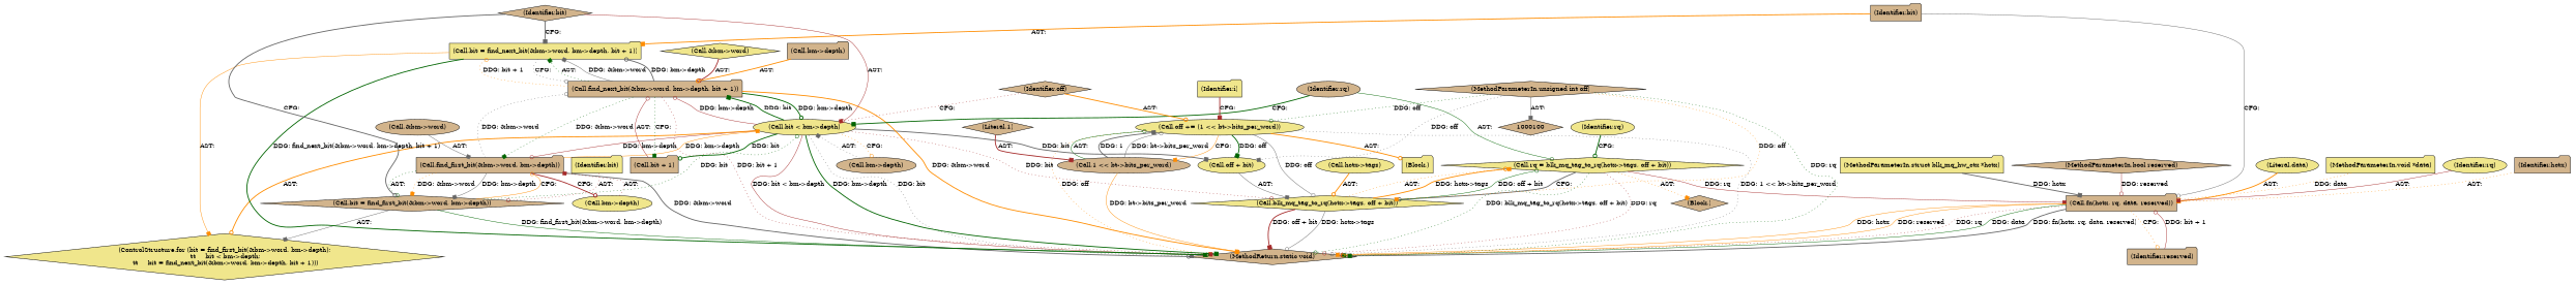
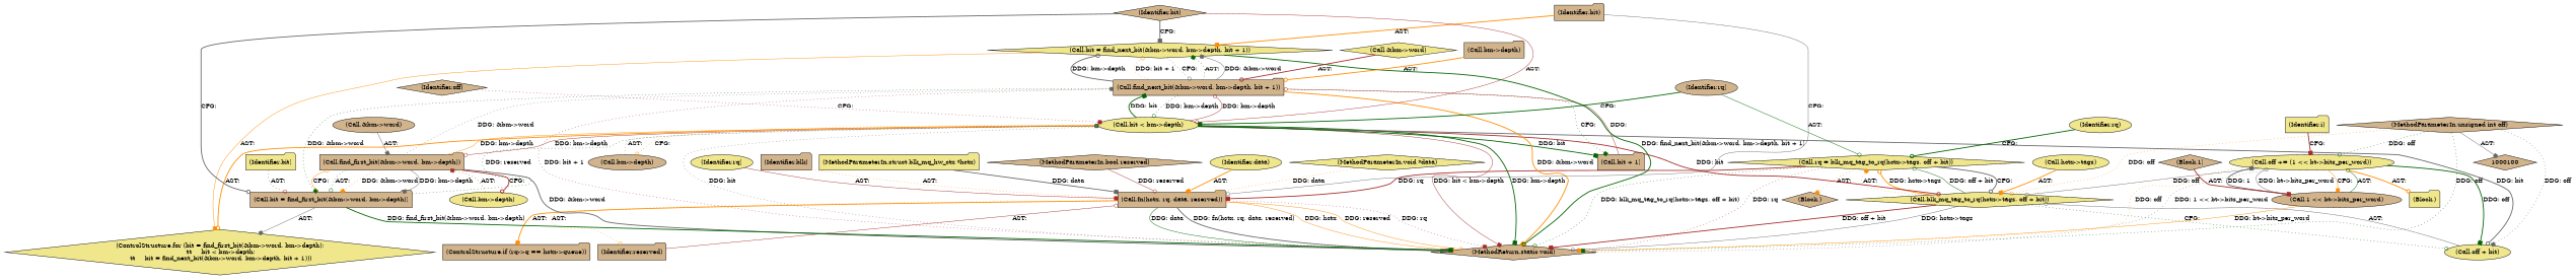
  digraph {
    node [fillcolor=tan shape=diamond style=filled]
    edge [arrowhead=odot color=darkorange style=bold]
    n1 [fillcolor=khaki label="(Call,rq = blk_mq_tag_to_rq(hctx->tags, off + bit))"]
    n2 [fillcolor=khaki label="(Call,blk_mq_tag_to_rq(hctx->tags, off + bit))"]
    n3 [label="(Call,fn(hctx, rq, data, reserved))" shape=folder]
    n4 [label="(MethodReturn,static void)"]
    n5 [label="(Block,)"]
    n6 [fillcolor=khaki label="(Call,off + bit)" shape=ellipse]
+   n7 [label="(ControlStructure,if (rq->q == hctx->queue))" shape=folder]
    n8 [label="(Identifier,reserved)" shape=folder]
    n9 [fillcolor=khaki label="(Call,off += (1 << bt->bits_per_word))" shape=ellipse]
    n10 [label="(Call,1 << bt->bits_per_word)" shape=ellipse]
    n11 [fillcolor=khaki label="(Block,)" shape=folder]
    n12 [label="(MethodParameterIn,unsigned int off)"]
    1000100
    n14 [fillcolor=khaki label="(Call,bit < bm->depth)" shape=ellipse]
    n15 [label="(Call,find_first_bit(&bm->word, bm->depth))" shape=folder]
    n16 [label="(Call,find_next_bit(&bm->word, bm->depth, bit + 1))" shape=folder]
    n17 [fillcolor=khaki label="(ControlStructure,for (bit = find_first_bit(&bm->word, bm->depth);\n \t\t     bit < bm->depth;\n \t\t     bit = find_next_bit(&bm->word, bm->depth, bit + 1)))"]
    n18 [label="(Call,bm->depth)" shape=ellipse]
    n19 [label="(Call,bit + 1)" shape=folder]
-   n20 [label="(Call,bit = find_first_bit(&bm->word, bm->depth))"]
+   n20 [label="(Call,bit = find_first_bit(&bm->word, bm->depth))" shape=folder]
    n21 [fillcolor=khaki label="(Call,bm->depth)" shape=ellipse]
-   n22 [fillcolor=khaki label="(Call,bit = find_next_bit(&bm->word, bm->depth, bit + 1))" shape=folder]
-   n23 [fillcolor=khaki label="(Literal,data)" shape=ellipse]
+   n22 [fillcolor=khaki label="(Call,bit = find_next_bit(&bm->word, bm->depth, bit + 1))"]
+   n23 [fillcolor=khaki label="(Identifier,data)" shape=ellipse]
    n24 [fillcolor=khaki label="(Call,&bm->word)"]
-   n25 [label="(Identifier,hctx)" shape=folder]
+   n25 [label="(Identifier,blk)" shape=folder]
    n26 [label="(Call,bm->depth)" shape=folder]
    n27 [fillcolor=khaki label="(Call,hctx->tags)" shape=ellipse]
    n28 [fillcolor=khaki label="(MethodParameterIn,struct blk_mq_hw_ctx *hctx)" shape=folder]
    n29 [label="(Call,&bm->word)" shape=ellipse]
-   n30 [label="(Literal,1)"]
+   n30 [label="(Block,1)"]
    n31 [label="(Identifier,rq)" shape=ellipse]
    n32 [label="(MethodParameterIn,bool reserved)"]
    n33 [label="(Identifier,bit)" shape=folder]
    n34 [fillcolor=khaki label="(Identifier,bit)" shape=folder]
    n35 [fillcolor=khaki label="(Identifier,rq)" shape=ellipse]
-   n36 [fillcolor=khaki label="(MethodParameterIn,void *data)" shape=folder]
+   n36 [fillcolor=khaki label="(MethodParameterIn,void *data)"]
    n37 [label="(Identifier,off)"]
    n38 [fillcolor=khaki label="(Identifier,i)" shape=folder]
    n39 [fillcolor=khaki label="(Identifier,rq)" shape=ellipse]
    n40 [label="(Identifier,bit)"]
    n1 -> n2 [color=gray40 label="CFG: "]
-   n1 -> n3 [arrowhead=box color=brown label="DDG: rq" style=solid]
+   n1 -> n3 [arrowhead=box color=brown label="DDG: rq"]
    n1 -> n4 [color=darkgreen label="DDG: blk_mq_tag_to_rq(hctx->tags, off + bit)" style=dotted]
    n1 -> n4 [color=brown label="DDG: rq" style=dotted]
    n1 -> n5 [arrowhead=box label="AST: " style=dotted]
    n2 -> n1 [arrowhead=box label="AST: " style=dotted]
    n2 -> n1 [label="DDG: hctx->tags"]
    n2 -> n1 [color=darkgreen label="DDG: off + bit" style=solid]
    n2 -> n4 [arrowhead=box color=brown label="DDG: off + bit"]
    n2 -> n4 [color=gray40 label="DDG: hctx->tags" style=solid]
+   n2 -> n6 [color=darkgreen label="CFG: " style=dotted]
    n3 -> n4 [arrowhead=box color=brown label="DDG: rq" style=dotted]
    n3 -> n4 [arrowhead=box color=darkgreen label="DDG: data" style=solid]
    n3 -> n4 [arrowhead=box color=gray40 label="DDG: fn(hctx, rq, data, reserved)"]
    n3 -> n4 [arrowhead=box label="DDG: hctx" style=solid]
    n3 -> n4 [label="DDG: reserved" style=solid]
-   n3 -> n8 [label="CFG: " style=dotted]
-   n6 -> n2 [arrowhead=box color=gray40 label="AST: " style=solid]
-   n8 -> n3 [color=brown label="DDG: bit + 1" style=solid]
+   n3 -> n7 [arrowhead=box label="AST: "]
+   n3 -> n8 [label="AST: " style=dotted]
+   n6 -> n2 [color=gray40 label="AST: " style=solid]
+   n8 -> n3 [color=brown label="AST: " style=solid]
    n9 -> n2 [color=gray40 label="DDG: off" style=solid]
    n9 -> n4 [arrowhead=box label="DDG: off" style=dotted]
    n9 -> n4 [color=gray40 label="DDG: 1 << bt->bits_per_word" style=dotted]
    n9 -> n6 [arrowhead=box color=darkgreen label="DDG: off"]
    n9 -> n10 [arrowhead=box label="CFG: " style=solid]
    n9 -> n11 [label="AST: "]
    n10 -> n4 [label="DDG: bt->bits_per_word" style=solid]
    n10 -> n9 [color=darkgreen label="AST: " style=solid]
    n10 -> n9 [arrowhead=box color=gray40 label="DDG: 1"]
    n10 -> n9 [color=gray40 label="DDG: bt->bits_per_word" style=solid]
-   n12 -> n2 [arrowhead=box label="DDG: off" style=dotted]
-   n12 -> n4 [arrowhead=box color=darkgreen label="DDG: rq" style=dotted]
+   n12 -> n2 [label="DDG: off" style=dotted]
+   n12 -> n4 [arrowhead=box color=darkgreen label="DDG: off" style=dotted]
    n12 -> n6 [arrowhead=box color=gray40 label="DDG: off" style=dotted]
    n12 -> n9 [color=darkgreen label="DDG: off" style=dotted]
    n12 -> 1000100 [arrowhead=box color=gray40 label="AST: " style=solid]
-   n14 -> n2 [color=brown label="DDG: bit" style=dotted]
+   n14 -> n2 [color=brown label="DDG: bit"]
    n14 -> n4 [arrowhead=box color=gray40 label="DDG: bit" style=dotted]
    n14 -> n4 [arrowhead=box color=brown label="DDG: bit < bm->depth" style=solid]
    n14 -> n4 [arrowhead=box color=darkgreen label="DDG: bm->depth"]
-   n14 -> n6 [arrowhead=box color=gray40 label="DDG: bit"]
+   n14 -> n6 [color=gray40 label="DDG: bit"]
    n14 -> n15 [color=brown label="DDG: bm->depth" style=solid]
    n14 -> n16 [color=brown label="DDG: bm->depth" style=solid]
    n14 -> n16 [arrowhead=box color=darkgreen label="DDG: bit"]
    n14 -> n17 [label="AST: "]
    n14 -> n18 [label="CFG: " style=dotted]
-   n14 -> n19 [color=darkgreen label="DDG: bit"]
+   n14 -> n19 [arrowhead=box color=darkgreen label="DDG: bit"]
    n15 -> n4 [color=gray40 label="DDG: &bm->word"]
    n15 -> n14 [arrowhead=box label="DDG: bm->depth" style=solid]
-   n15 -> n16 [color=gray40 label="DDG: &bm->word" style=dotted]
+   n15 -> n16 [arrowhead=box color=gray40 label="DDG: &bm->word" style=dotted]
    n15 -> n20 [color=darkgreen label="AST: " style=dotted]
    n15 -> n20 [arrowhead=box label="DDG: &bm->word" style=dotted]
    n15 -> n20 [arrowhead=box color=gray40 label="DDG: bm->depth" style=solid]
    n15 -> n21 [color=brown label="CFG: "]
    n16 -> n4 [arrowhead=box label="DDG: &bm->word"]
    n16 -> n4 [arrowhead=box color=brown label="DDG: bit + 1" style=dotted]
-   n16 -> n14 [color=darkgreen label="DDG: bm->depth"]
-   n16 -> n15 [arrowhead=box color=darkgreen label="DDG: &bm->word" style=dotted]
+   n16 -> n14 [color=darkgreen label="DDG: bm->depth" style=dotted]
+   n16 -> n20 [arrowhead=box color=darkgreen label="DDG: &bm->word" style=dotted]
    n16 -> n19 [arrowhead=box color=darkgreen label="CFG: " style=dotted]
    n16 -> n22 [arrowhead=box color=darkgreen label="AST: " style=dotted]
    n16 -> n22 [arrowhead=box color=gray40 label="DDG: &bm->word" style=solid]
    n16 -> n22 [color=gray40 label="DDG: bm->depth"]
    n16 -> n22 [label="DDG: bit + 1" style=dotted]
    n18 -> n14 [arrowhead=box color=gray40 label="AST: " style=dotted]
-   n19 -> n16 [color=brown label="AST: " style=solid]
-   n20 -> n4 [arrowhead=box color=darkgreen label="DDG: find_first_bit(&bm->word, bm->depth)" style=solid]
-   n20 -> n14 [color=darkgreen label="DDG: bit" style=dotted]
+   n19 -> n16 [color=brown label="DDG: " style=solid]
+   n20 -> n4 [arrowhead=box color=darkgreen label="DDG: find_first_bit(&bm->word, bm->depth)"]
+   n20 -> n14 [color=darkgreen label="DDG: reserved" style=dotted]
    n20 -> n15 [label="CFG: " style=solid]
    n20 -> n17 [arrowhead=box color=gray40 label="AST: " style=solid]
    n21 -> n15 [arrowhead=box color=brown label="AST: " style=dotted]
    n22 -> n4 [color=darkgreen label="DDG: find_next_bit(&bm->word, bm->depth, bit + 1)"]
    n22 -> n16 [color=gray40 label="CFG: " style=dotted]
    n22 -> n17 [arrowhead=box label="AST: " style=solid]
    n23 -> n3 [arrowhead=box label="AST: "]
    n24 -> n16 [color=brown label="AST: "]
    n25 -> n3 [label="AST: " style=dotted]
    n26 -> n16 [label="AST: "]
-   n27 -> n2 [label="AST: "]
-   n28 -> n3 [arrowhead=box color=gray40 label="DDG: hctx"]
+   n27 -> n2 [arrowhead=box label="AST: "]
+   n28 -> n3 [arrowhead=box color=gray40 label="DDG: data"]
    n29 -> n15 [arrowhead=box color=gray40 label="AST: " style=solid]
    n30 -> n10 [arrowhead=box color=brown label="AST: "]
    n31 -> n1 [color=darkgreen label="AST: " style=solid]
    n31 -> n14 [arrowhead=box color=darkgreen label="CFG: "]
    n32 -> n3 [color=brown label="DDG: reserved" style=solid]
    n33 -> n3 [color=gray40 label="CFG: " style=solid]
    n33 -> n22 [arrowhead=box label="AST: "]
    n34 -> n20 [color=brown label="AST: " style=dotted]
    n35 -> n1 [color=darkgreen label="CFG: "]
    n36 -> n3 [label="DDG: data" style=dotted]
-   n37 -> n9 [label="AST: "]
    n37 -> n14 [arrowhead=box color=brown label="CFG: " style=dotted]
    n38 -> n9 [arrowhead=box color=brown label="CFG: "]
    n39 -> n3 [arrowhead=box color=brown label="AST: " style=solid]
    n40 -> n14 [color=brown label="AST: " style=solid]
    n40 -> n20 [color=gray40 label="CFG: "]
    n40 -> n22 [arrowhead=box color=gray40 label="CFG: "]
  }
